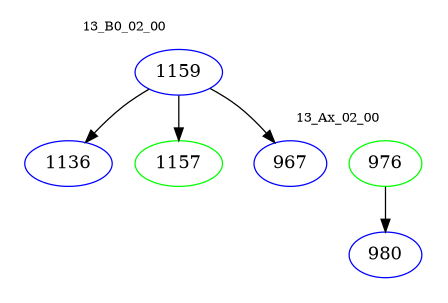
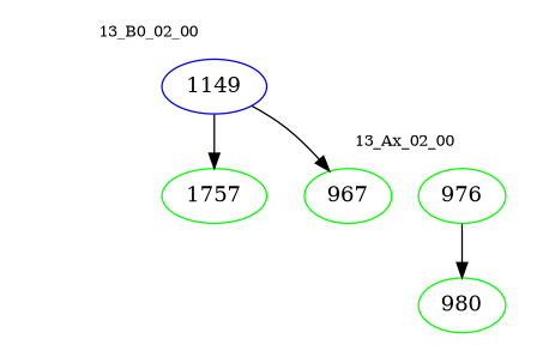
  digraph {
    node [color=green]
    edge [color=black]
    n1 [label=976]
-   n2 [color=blue label=967]
-   n3 [color=blue label=980]
-   n4 [color=blue label=1159]
-   n5 [color=blue label=1136]
-   n6 [label=1157]
+   n2 [label=967]
+   n3 [label=980]
+   n4 [color=blue label=1149]
+   n6 [label=1757]
    subgraph cluster_1 {
      color=white
      fontsize=10
      label="13_Ax_02_00"
      n1
      n2
      n3
    }
    subgraph cluster_2 {
      color=white
      fontsize=10
      label="13_B0_02_00"
      n4
-     n5
      n6
    }
    n1 -> n3
    n4 -> n2
-   n4 -> n5
    n4 -> n6
  }
